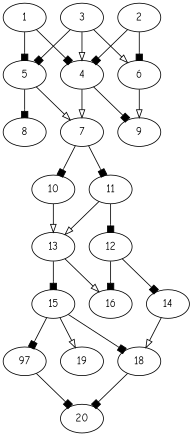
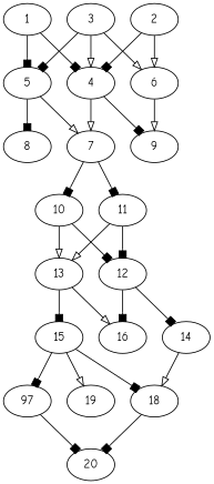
  digraph {
    fontname="Comic Neue"
    node [alpha=0.19 fontname="Comic Neue"]
    edge [arrowhead=box fontname="Comic Neue"]
    1 [alpha=0.12 expect_size=30862336]
    4 [alpha=0.17 expect_size=11305984]
    5 [alpha=0.10 expect_size=31159296]
    7 [alpha=0.07 expect_size=30313472]
    9 [alpha=0.05 expect_size=43905024]
    8 [alpha=0.02 expect_size=17524736]
    10 [alpha=0.18 expect_size=19000320]
    11 [expect_size=14336000]
    2 [expect_size=25187328]
    6 [alpha=0.04 expect_size=17631232]
    3 [alpha=0.13 expect_size=11582464]
    12 [expect_size=42221568]
    13 [alpha=0.08 expect_size=39989248]
    14 [alpha=0.02 expect_size=22671360]
    16 [alpha=0.09 expect_size=38339584]
    15 [alpha=0.11 expect_size=14756864]
    18 [alpha=0.05 expect_size=19005440]
    n18 [alpha=0.16 expect_size=48889856 label=97]
    19 [alpha=0.08 expect_size=23088128]
    20 [alpha=0.03 expect_size=35161088]
    1 -> 4
    1 -> 5
    4 -> 7 [arrowhead=onormal]
    4 -> 9
    5 -> 7 [arrowhead=onormal]
    5 -> 8
    7 -> 10
    7 -> 11
+   10 -> 12
    10 -> 13 [arrowhead=onormal]
    11 -> 12
    11 -> 13 [arrowhead=onormal]
    2 -> 4
-   2 -> 6
+   2 -> 6 [arrowhead=onormal]
    6 -> 9 [arrowhead=onormal]
    3 -> 4 [arrowhead=onormal]
    3 -> 5
    3 -> 6 [arrowhead=onormal]
    12 -> 14
    12 -> 16
    13 -> 16 [arrowhead=onormal]
    13 -> 15
    14 -> 18 [arrowhead=onormal]
    15 -> 18
    15 -> n18
    15 -> 19 [arrowhead=onormal]
    18 -> 20
    n18 -> 20
  }
